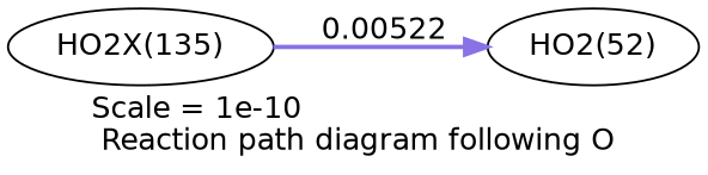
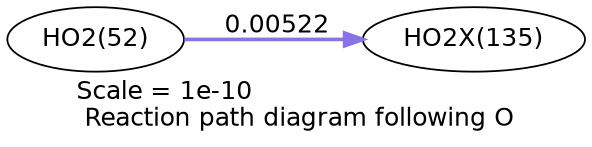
  digraph {
    fontname=Helvetica
    label="Scale = 1e-10\l Reaction path diagram following O"
    rankdir=LR
    node [fontname=Helvetica]
    n1 [label="HO2(52)"]
    n2 [label="HO2X(135)"]
-   n2 -> n1 [arrowsize=1.02 color="0.7, 0.505, 0.9" fontname=Helvetica label=" 0.00522" penwidth=2.03]
+   n1 -> n2 [arrowsize=1.02 color="0.7, 0.505, 0.9" fontname=Helvetica label=" 0.00522" penwidth=2.03]
  }
